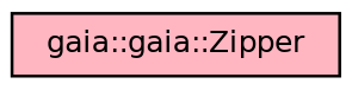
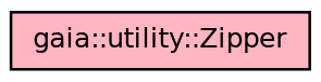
  digraph {
    rankdir=LR
-   n1 [color=black fillcolor=lightpink fontname=Helvetica fontsize=10 height=0.2 label="gaia::gaia::Zipper" shape=record style=filled width=0.4]
+   n1 [color=black fillcolor=lightpink fontname=Helvetica fontsize=10 height=0.2 label="gaia::utility::Zipper" shape=record style=filled width=0.4]
  }
